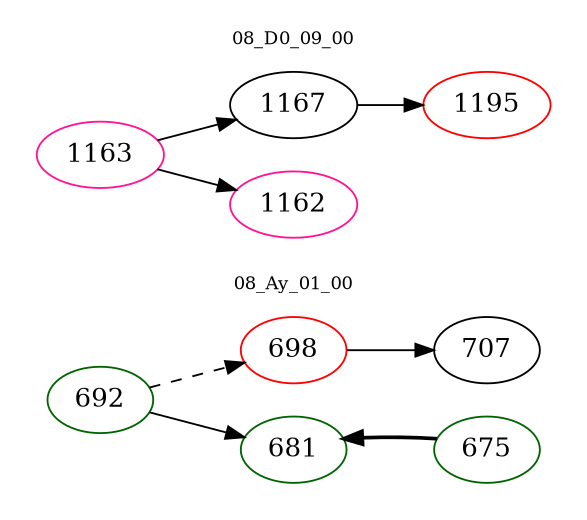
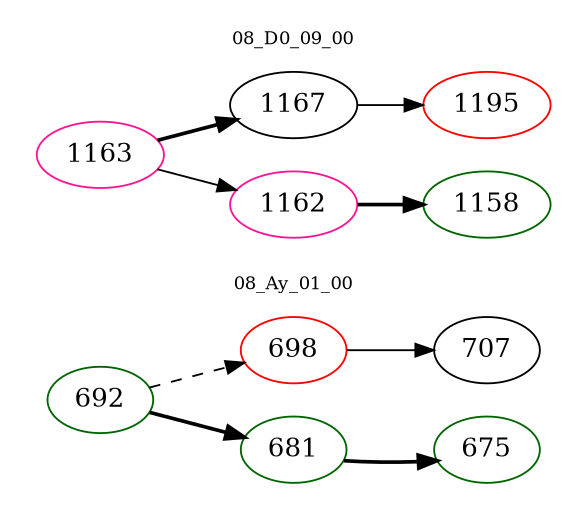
  digraph {
    rankdir=LR
    node [color=darkgreen]
    edge [color=black style=solid]
    n1 [label=692]
    n2 [label=681]
    n3 [color=red label=698]
    n4 [label=675]
    n5 [color=black label=707]
    n6 [color=deeppink label=1163]
    n7 [color=deeppink label=1162]
    n8 [color=black label=1167]
+   n9 [label=1158]
    n10 [color=red label=1195]
    subgraph cluster_1 {
      color=white
      fontsize=10
      label="08_Ay_01_00"
      n1
      n2
      n3
      n4
      n5
    }
    subgraph cluster_2 {
      color=white
      fontsize=10
      label="08_D0_09_00"
      n6
      n7
      n8
+     n9
      n10
    }
-   n1 -> n2
+   n1 -> n2 [style=bold]
    n1 -> n3 [style=dashed]
-   n4 -> n2 [style=bold]
+   n2 -> n4 [style=bold]
    n3 -> n5
    n6 -> n7
-   n6 -> n8
+   n6 -> n8 [style=bold]
+   n7 -> n9 [style=bold]
    n8 -> n10
  }
